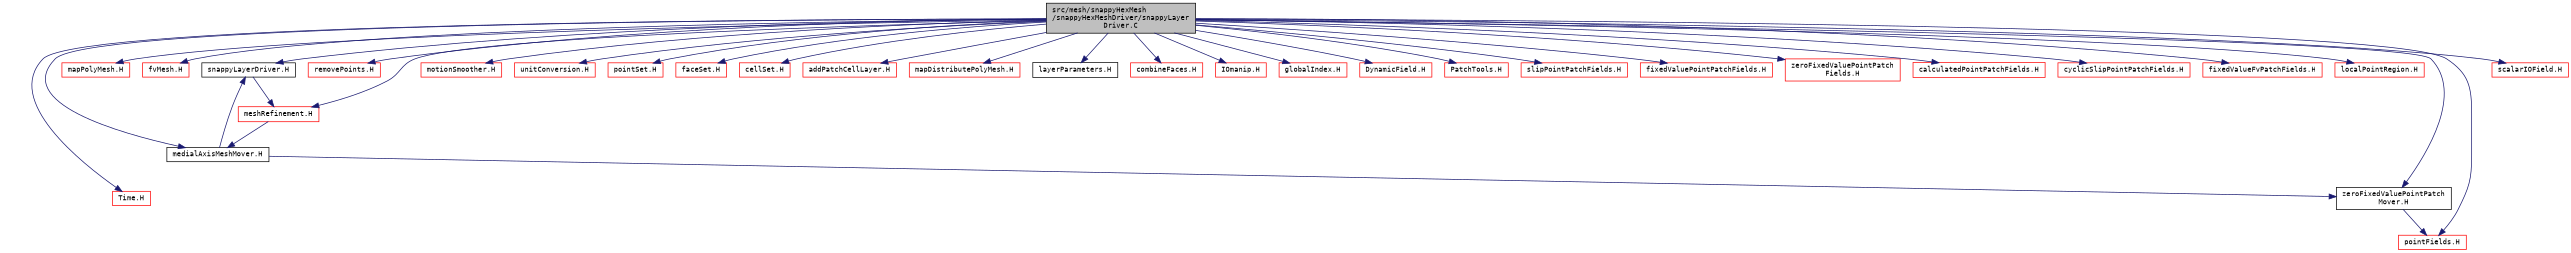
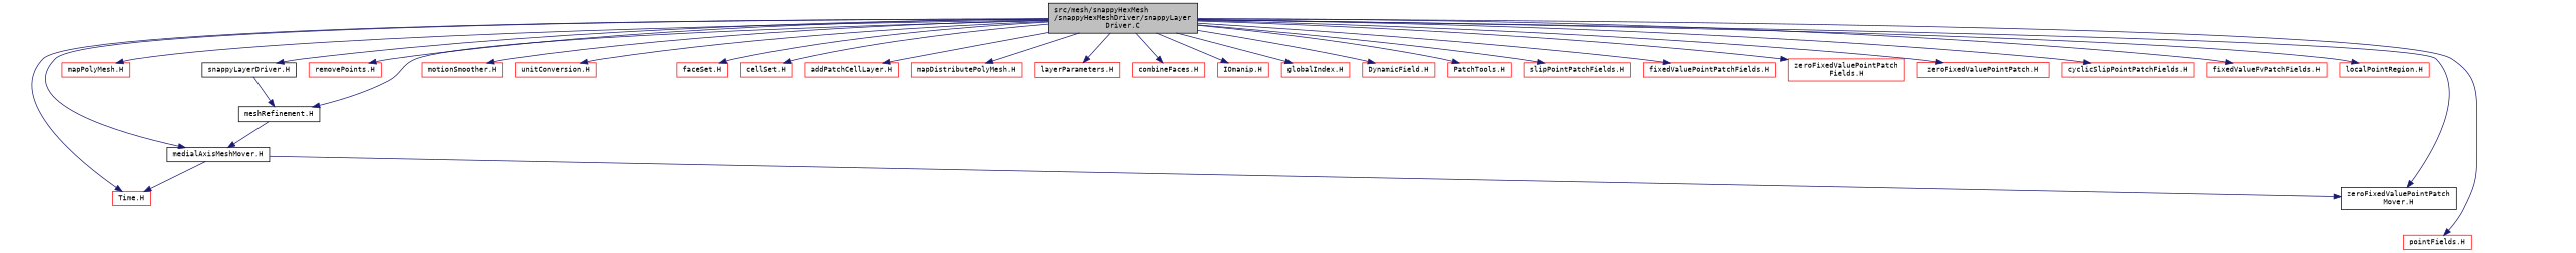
  digraph {
    fontname="DejaVu Sans Mono"
    node [color=red fontname="DejaVu Sans Mono" fontsize=10 shape=record]
    edge [color=midnightblue fontname="DejaVu Sans Mono" fontsize=10 labelfontname=Helvetica labelfontsize=10 style=solid]
    n1 [color=black fillcolor=grey75 fontcolor=black height=0.2 label="src/mesh/snappyHexMesh\l/snappyHexMeshDriver/snappyLayer\lDriver.C" style=filled width=0.4]
    n2 [color=black height=0.2 label="snappyLayerDriver.H" width=0.4]
-   n3 [height=0.2 label="meshRefinement.H" width=0.4]
+   n3 [color=black height=0.2 label="meshRefinement.H" width=0.4]
    n4 [height=0.2 label="mapPolyMesh.H" width=0.4]
-   n5 [height=0.2 label="fvMesh.H" width=0.4]
    n6 [height=0.2 label="Time.H" width=0.4]
    n7 [height=0.2 label="removePoints.H" width=0.4]
    n8 [height=0.2 label="pointFields.H" width=0.4]
    n9 [height=0.2 label="motionSmoother.H" width=0.4]
    n10 [height=0.2 label="unitConversion.H" width=0.4]
-   n11 [height=0.2 label="pointSet.H" width=0.4]
    n12 [height=0.2 label="faceSet.H" width=0.4]
    n13 [height=0.2 label="cellSet.H" width=0.4]
    n14 [height=0.2 label="addPatchCellLayer.H" width=0.4]
    n15 [height=0.2 label="mapDistributePolyMesh.H" width=0.4]
-   n16 [color=black height=0.2 label="layerParameters.H" width=0.4]
+   n16 [height=0.2 label="layerParameters.H" width=0.4]
    n17 [height=0.2 label="combineFaces.H" width=0.4]
    n18 [height=0.2 label="IOmanip.H" width=0.4]
    n19 [height=0.2 label="globalIndex.H" width=0.4]
    n20 [height=0.2 label="DynamicField.H" width=0.4]
    n21 [height=0.2 label="PatchTools.H" width=0.4]
    n22 [height=0.2 label="slipPointPatchFields.H" width=0.4]
    n23 [height=0.2 label="fixedValuePointPatchFields.H" width=0.4]
    n24 [height=0.2 label="zeroFixedValuePointPatch\lFields.H" width=0.4]
-   n25 [height=0.2 label="calculatedPointPatchFields.H" width=0.4]
+   n25 [height=0.2 label="zeroFixedValuePointPatch.H" width=0.4]
    n26 [height=0.2 label="cyclicSlipPointPatchFields.H" width=0.4]
    n27 [height=0.2 label="fixedValueFvPatchFields.H" width=0.4]
    n28 [height=0.2 label="localPointRegion.H" width=0.4]
    n29 [color=black height=0.2 label="zeroFixedValuePointPatch\lMover.H" width=0.4]
    n30 [color=black height=0.2 label="medialAxisMeshMover.H" width=0.4]
-   n31 [height=0.2 label="scalarIOField.H" width=0.4]
    n1 -> n2
    n1 -> n3
    n1 -> n4
-   n1 -> n5
    n1 -> n6
    n1 -> n7
    n1 -> n8
    n1 -> n9
    n1 -> n10
-   n1 -> n11
    n1 -> n12
    n1 -> n13
    n1 -> n14
    n1 -> n15
    n1 -> n16
    n1 -> n17
    n1 -> n18
    n1 -> n19
    n1 -> n20
    n1 -> n21
    n1 -> n22
    n1 -> n23
    n1 -> n24
    n1 -> n25
    n1 -> n26
    n1 -> n27
    n1 -> n28
    n1 -> n29
    n1 -> n30
-   n1 -> n31
    n2 -> n3
    n3 -> n30
-   n29 -> n8
-   n30 -> n2
+   n30 -> n6
    n30 -> n29
  }
